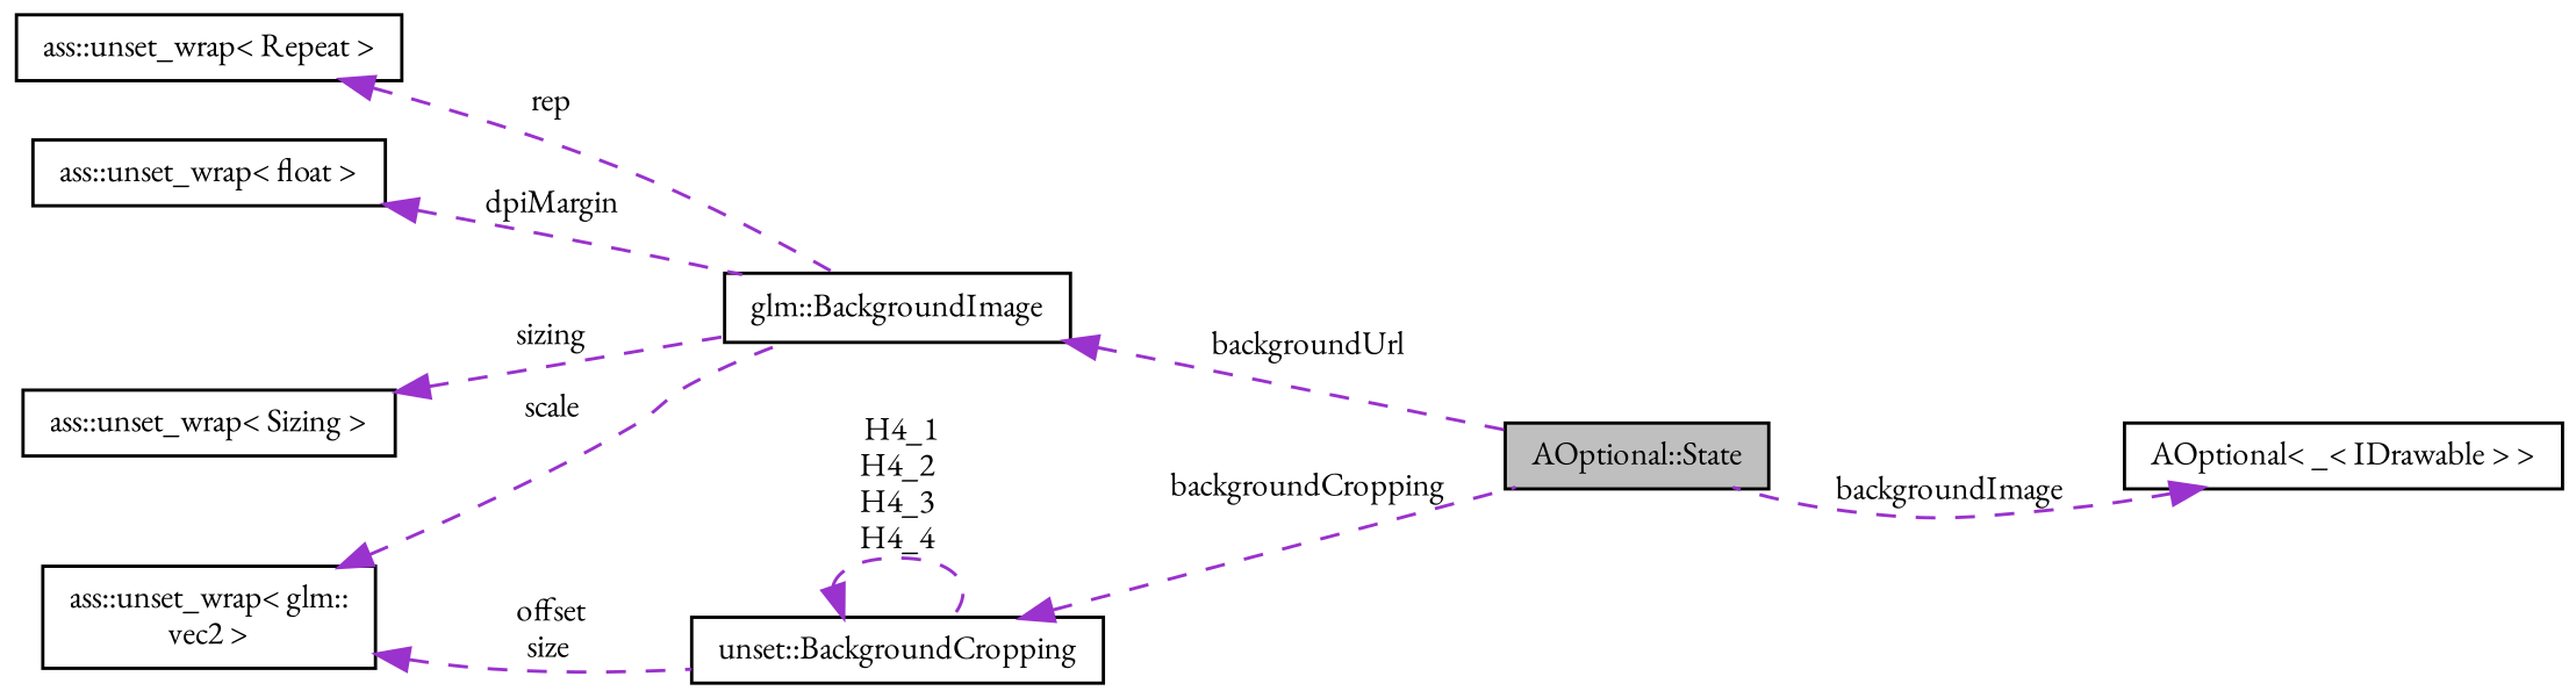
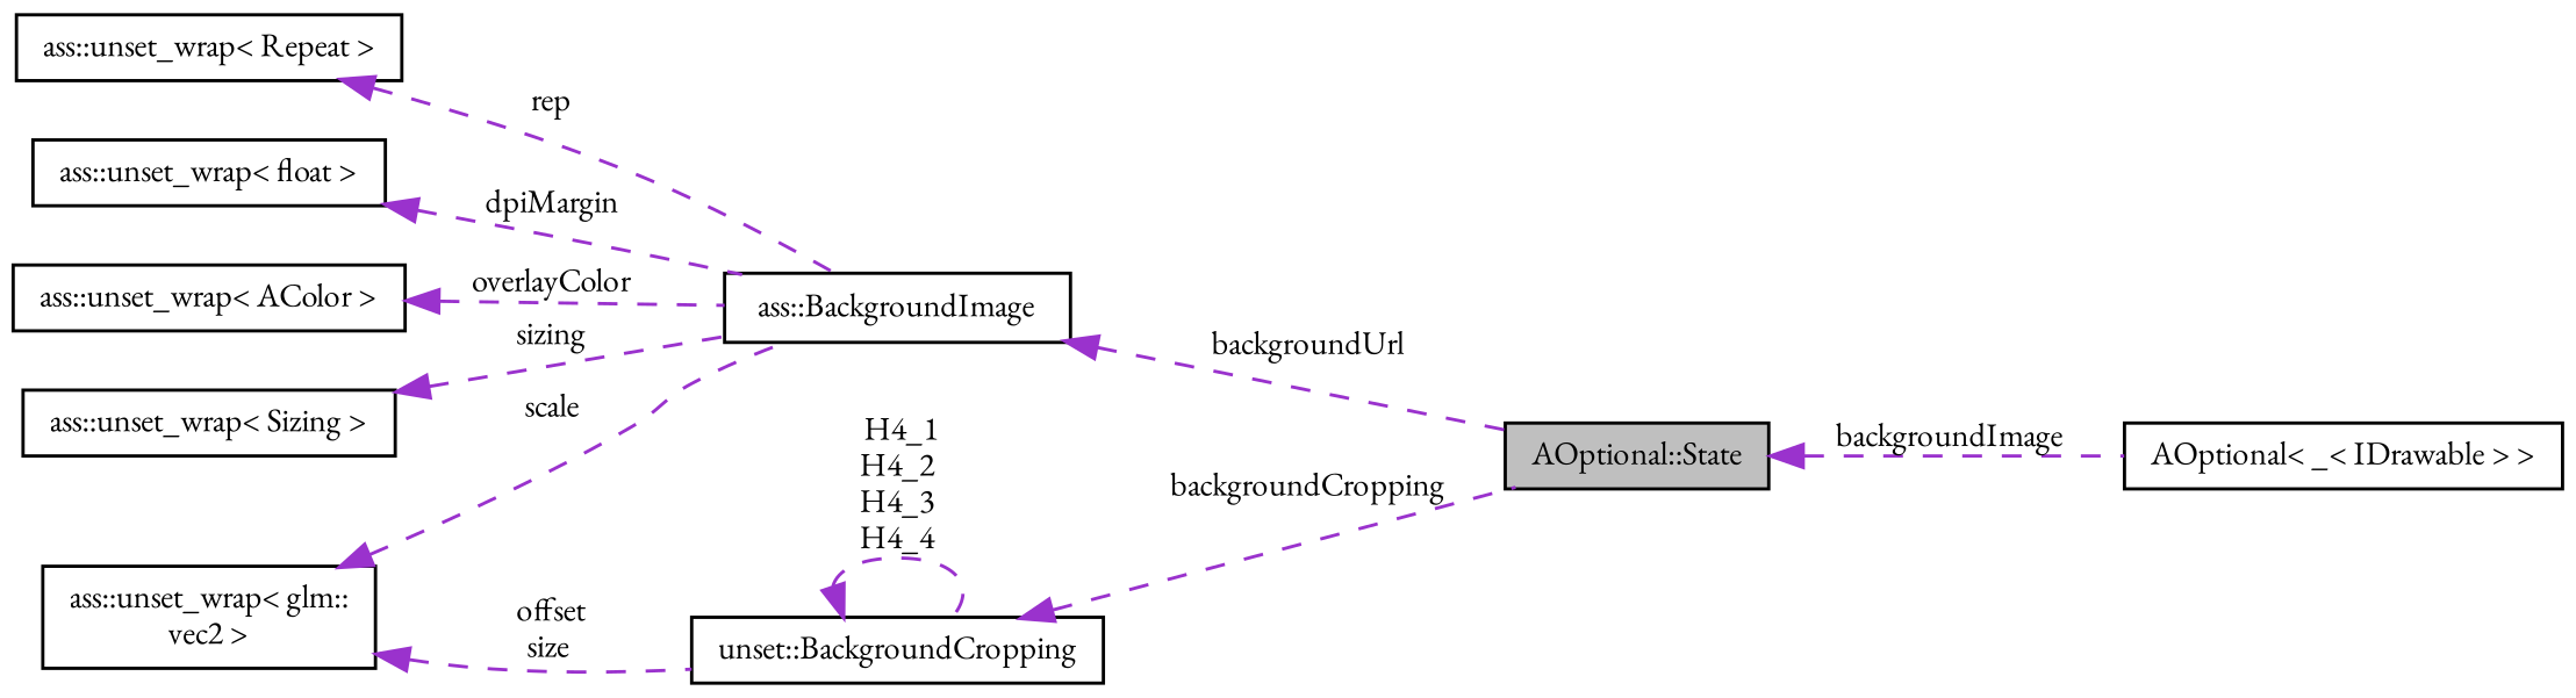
  digraph {
    fontname="EB Garamond"
    rankdir=LR
    node [color=black fillcolor=white fontname="EB Garamond" fontsize=10 shape=record style=filled]
    edge [color=darkorchid3 dir=back fontname="EB Garamond" fontsize=10 labelfontname=Helvetica labelfontsize=10 style=dashed]
    n1 [fillcolor=grey75 fontcolor=black height=0.2 label="AOptional::State" width=0.4]
-   n2 [height=0.2 label="glm::BackgroundImage" width=0.4]
+   n2 [height=0.2 label="ass::BackgroundImage" width=0.4]
    n3 [height=0.2 label="ass::unset_wrap\< float \>" width=0.4]
+   n4 [height=0.2 label="ass::unset_wrap\< AColor \>" width=0.4]
    n5 [height=0.2 label="ass::unset_wrap\< glm::\lvec2 \>" width=0.4]
    n6 [height=0.2 label="unset::BackgroundCropping" width=0.4]
    n7 [height=0.2 label="ass::unset_wrap\< Sizing \>" width=0.4]
    n8 [height=0.2 label="ass::unset_wrap\< Repeat \>" width=0.4]
    n9 [height=0.2 label="AOptional\< _\< IDrawable \> \>" width=0.4]
    n2 -> n1 [label=" backgroundUrl"]
    n3 -> n2 [label=" dpiMargin"]
+   n4 -> n2 [label=" overlayColor"]
    n5 -> n2 [label=" scale"]
    n5 -> n6 [label=" offset\nsize"]
    n6 -> n1 [label=" backgroundCropping"]
    n6 -> n6 [label=" H4_1\nH4_2\nH4_3\nH4_4"]
    n7 -> n2 [label=" sizing"]
    n8 -> n2 [label=" rep"]
-   n9 -> n1 [label=" backgroundImage"]
+   n1 -> n9 [label=" backgroundImage"]
  }
